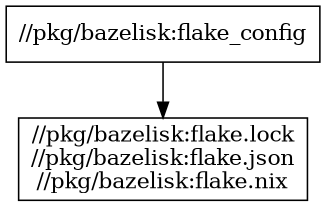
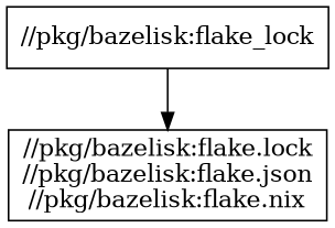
  digraph {
    node [shape=box]
-   "//pkg/bazelisk:flake_config"
+   "//pkg/bazelisk:flake_config" [label="//pkg/bazelisk:flake_lock"]
    "//pkg/bazelisk:flake.lock\n//pkg/bazelisk:flake.json\n//pkg/bazelisk:flake.nix"
    "//pkg/bazelisk:flake_config" -> "//pkg/bazelisk:flake.lock\n//pkg/bazelisk:flake.json\n//pkg/bazelisk:flake.nix"
  }
